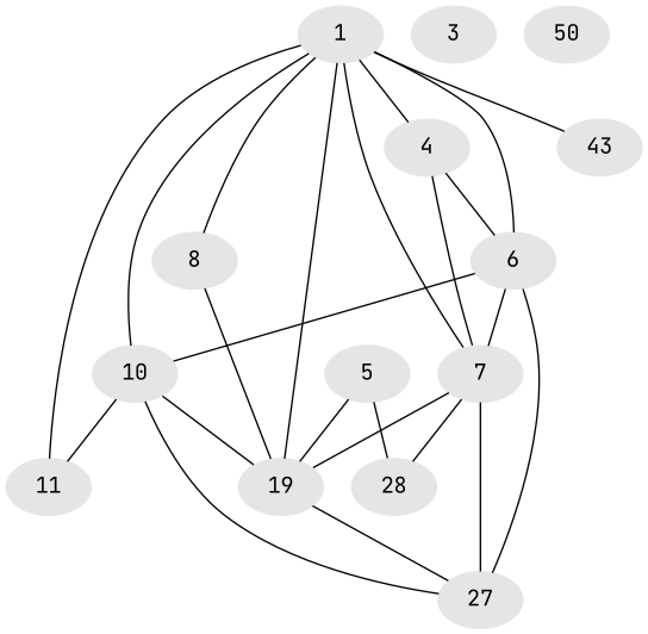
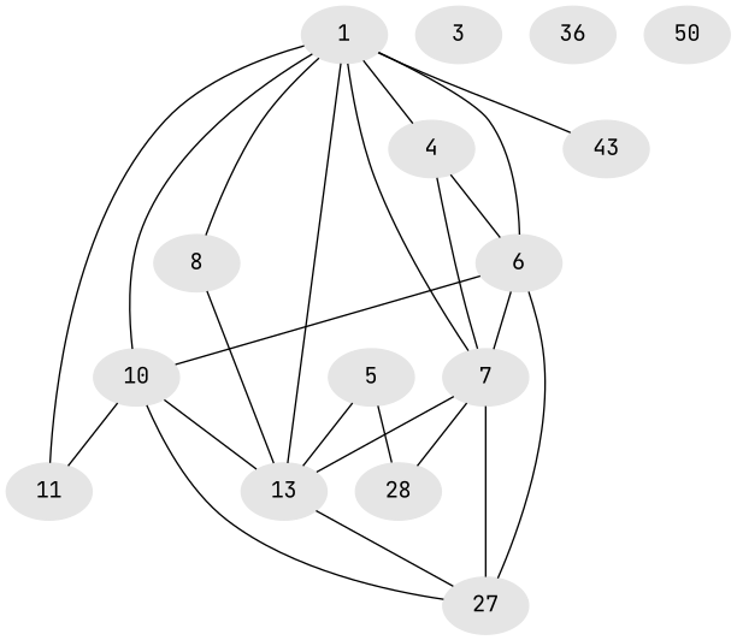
  graph {
    fontname="JetBrains Mono"
    node [color=gray90 fontname="JetBrains Mono" style=filled]
    edge [fontname="JetBrains Mono"]
    1 [super="+14+3+12+21"]
    4 [super="+15"]
    6 [super="+31+33+24"]
    7 [super="+18+22"]
    8 [super="+25"]
    10 [super="+40+35"]
    11 [super="+23+47"]
-   13 [super="+51+19+16" label=19]
+   13 [super="+51+19+16"]
    43
    27 [super="+38+44"]
    28
    n12 [label=3]
    5 [super="+17"]
+   36
    50
    1 -- 4 [weight=2]
    1 -- 6 [weight=2]
    1 -- 7 [weight=2]
    1 -- 8
    1 -- 10
    1 -- 11 [weight=2]
    1 -- 13 [weight=2]
    1 -- 43
    4 -- 6
    4 -- 7
    6 -- 7 [weight=2]
    6 -- 10
    6 -- 27
    7 -- 13
    7 -- 27 [weight=2]
    7 -- 28
    8 -- 13
    10 -- 11
    10 -- 13 [weight=2]
    10 -- 27
    13 -- 27
    5 -- 13
    5 -- 28
  }
